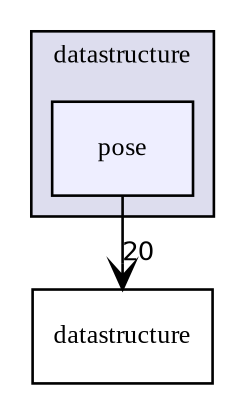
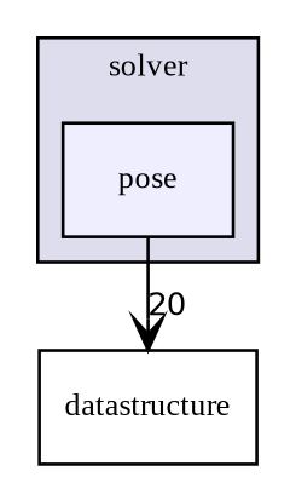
  digraph {
    compound=true
    fontname="Liberation Serif"
    node [fontname="Liberation Serif" fontsize=10 shape=box]
    n1 [fillcolor="#eeeeff" label=pose pencolor=black style=filled]
    n2 [label=datastructure]
    subgraph cluster_1 {
      bgcolor="#ddddee"
      fontsize=10
-     label=datastructure
+     label=solver
      pencolor=black
      n1
    }
    n1 -> n2 [headlabel=20 labeldistance=1.5 labelfontname=Helvetica labelfontsize=10 arrowhead=vee fontname="Liberation Serif"]
  }
